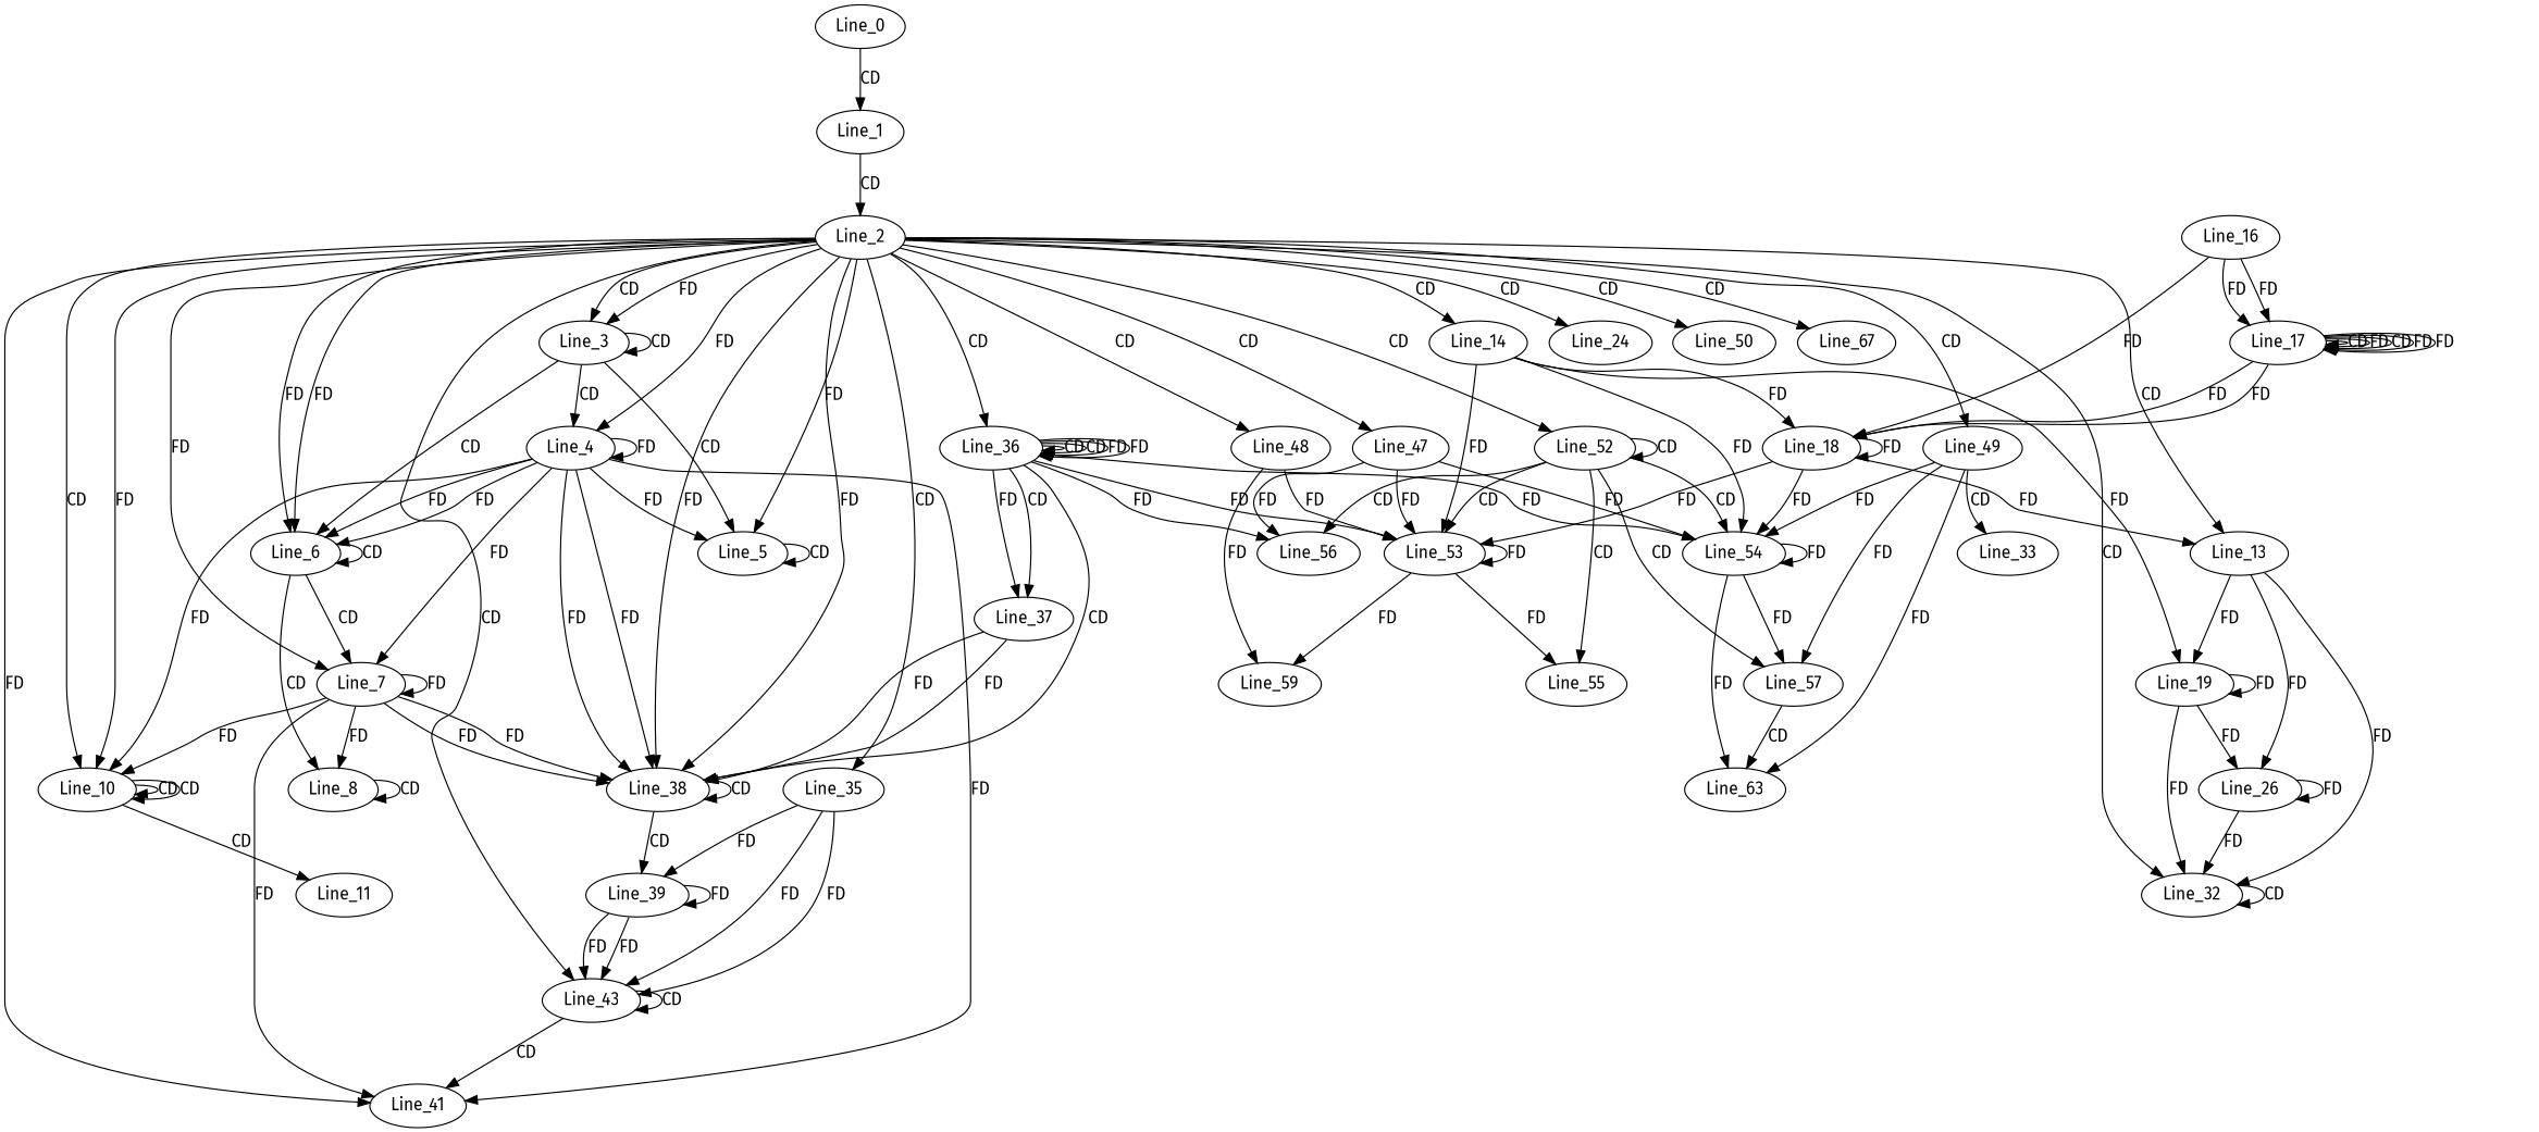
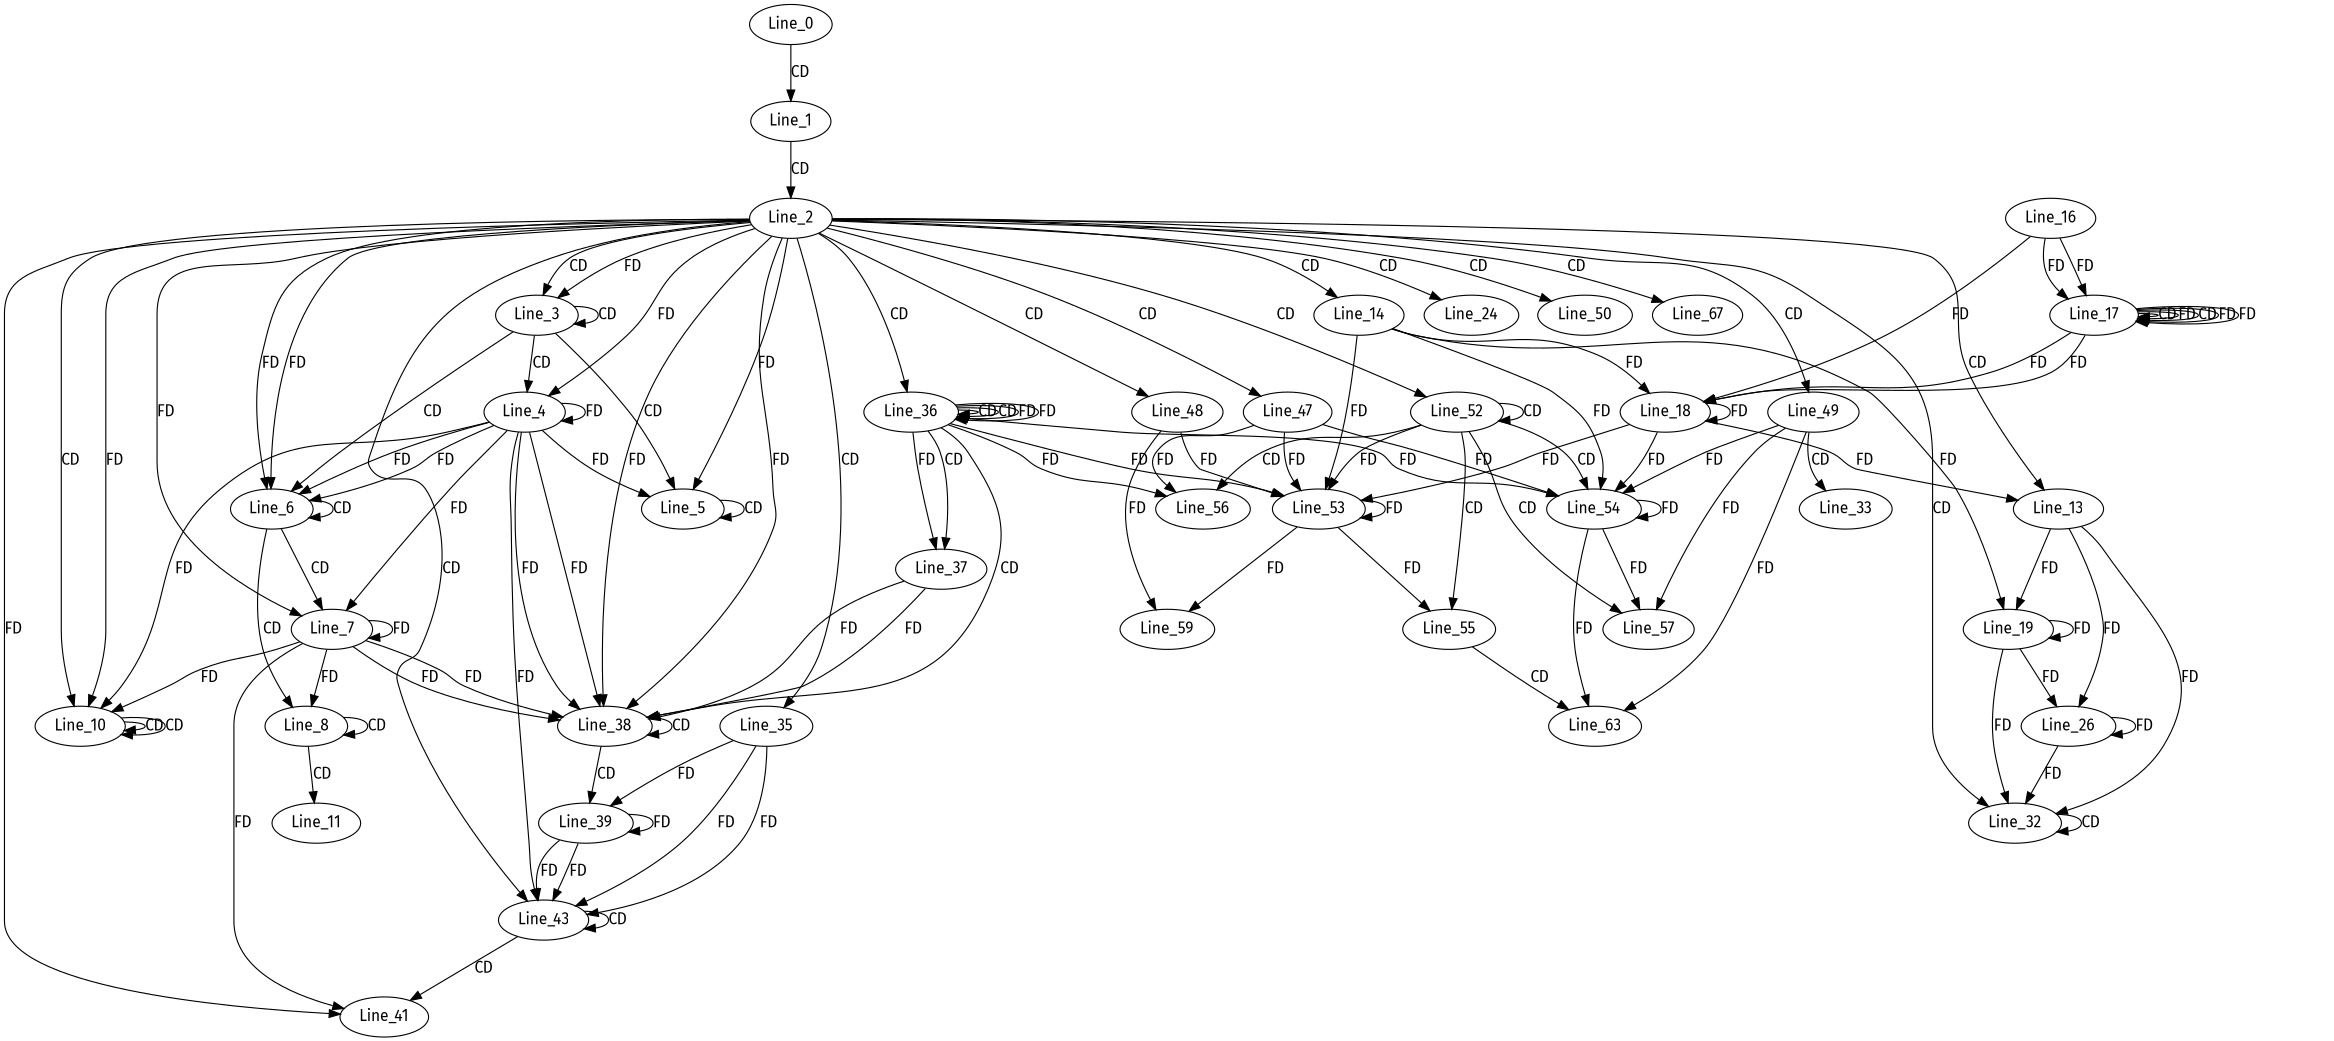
  digraph {
    fontname="Fira Sans"
    node [fontname="Fira Sans"]
    edge [fontname="Fira Sans"]
    Line_0
    Line_1
    Line_2
    Line_3
    Line_4
    Line_5
    Line_6
    Line_7
    Line_10
    Line_13
    Line_14
    Line_24
    Line_32
    Line_35
    Line_36
    Line_38
    Line_43
    n18 [label=Line_41]
    Line_47
    Line_48
    Line_49
    Line_50
    Line_52
    Line_67
    Line_8
    Line_11
    Line_19
    Line_26
    Line_18
    Line_53
    Line_54
    Line_39
    Line_37
    Line_56
    Line_59
    Line_33
    Line_57
    Line_63
    Line_55
    Line_17
    Line_16
    Line_0 -> Line_1 [label=CD]
    Line_1 -> Line_2 [label=CD]
    Line_2 -> Line_3 [label=CD]
    Line_2 -> Line_3 [label=FD]
    Line_2 -> Line_4 [label=FD]
    Line_2 -> Line_5 [label=FD]
    Line_2 -> Line_6 [label=FD]
    Line_2 -> Line_6 [label=FD]
    Line_2 -> Line_7 [label=FD]
    Line_2 -> Line_10 [label=CD]
    Line_2 -> Line_10 [label=FD]
    Line_2 -> Line_13 [label=CD]
    Line_2 -> Line_14 [label=CD]
    Line_2 -> Line_24 [label=CD]
    Line_2 -> Line_32 [label=CD]
    Line_2 -> Line_35 [label=CD]
    Line_2 -> Line_36 [label=CD]
    Line_2 -> Line_38 [label=FD]
    Line_2 -> Line_38 [label=FD]
    Line_2 -> Line_43 [label=CD]
    Line_2 -> n18 [label=FD]
    Line_2 -> Line_47 [label=CD]
    Line_2 -> Line_48 [label=CD]
    Line_2 -> Line_49 [label=CD]
    Line_2 -> Line_50 [label=CD]
    Line_2 -> Line_52 [label=CD]
    Line_2 -> Line_67 [label=CD]
    Line_3 -> Line_3 [label=CD]
    Line_3 -> Line_4 [label=CD]
    Line_3 -> Line_5 [label=CD]
    Line_3 -> Line_6 [label=CD]
    Line_4 -> Line_4 [label=FD]
    Line_4 -> Line_5 [label=FD]
    Line_4 -> Line_6 [label=FD]
    Line_4 -> Line_6 [label=FD]
    Line_4 -> Line_7 [label=FD]
    Line_4 -> Line_10 [label=FD]
    Line_4 -> Line_38 [label=FD]
    Line_4 -> Line_38 [label=FD]
-   Line_4 -> n18 [label=FD]
+   Line_4 -> Line_43 [label=FD]
    Line_5 -> Line_5 [label=CD]
    Line_6 -> Line_6 [label=CD]
    Line_6 -> Line_7 [label=CD]
    Line_6 -> Line_8 [label=CD]
    Line_7 -> Line_7 [label=FD]
    Line_7 -> Line_10 [label=FD]
    Line_7 -> Line_38 [label=FD]
    Line_7 -> Line_38 [label=FD]
    Line_7 -> n18 [label=FD]
    Line_7 -> Line_8 [label=FD]
    Line_10 -> Line_10 [label=CD]
    Line_10 -> Line_10 [label=CD]
-   Line_10 -> Line_11 [label=CD]
+   Line_8 -> Line_11 [label=CD]
    Line_13 -> Line_32 [label=FD]
    Line_13 -> Line_19 [label=FD]
    Line_13 -> Line_26 [label=FD]
    Line_14 -> Line_19 [label=FD]
    Line_14 -> Line_18 [label=FD]
    Line_14 -> Line_53 [label=FD]
    Line_14 -> Line_54 [label=FD]
    Line_32 -> Line_32 [label=CD]
    Line_35 -> Line_43 [label=FD]
    Line_35 -> Line_43 [label=FD]
    Line_35 -> Line_39 [label=FD]
    Line_36 -> Line_36 [label=CD]
    Line_36 -> Line_36 [label=CD]
    Line_36 -> Line_36 [label=FD]
    Line_36 -> Line_36 [label=FD]
    Line_36 -> Line_38 [label=CD]
    Line_36 -> Line_53 [label=FD]
    Line_36 -> Line_54 [label=FD]
    Line_36 -> Line_37 [label=CD]
    Line_36 -> Line_37 [label=FD]
    Line_36 -> Line_56 [label=FD]
    Line_38 -> Line_38 [label=CD]
    Line_38 -> Line_39 [label=CD]
    Line_43 -> Line_43 [label=CD]
    Line_43 -> n18 [label=CD]
    Line_47 -> Line_53 [label=FD]
    Line_47 -> Line_54 [label=FD]
    Line_47 -> Line_56 [label=FD]
    Line_48 -> Line_53 [label=FD]
    Line_48 -> Line_59 [label=FD]
    Line_49 -> Line_54 [label=FD]
    Line_49 -> Line_33 [label=CD]
    Line_49 -> Line_57 [label=FD]
    Line_49 -> Line_63 [label=FD]
    Line_52 -> Line_52 [label=CD]
-   Line_52 -> Line_53 [label=CD]
+   Line_52 -> Line_53 [label=FD]
    Line_52 -> Line_54 [label=CD]
    Line_52 -> Line_56 [label=CD]
    Line_52 -> Line_57 [label=CD]
    Line_52 -> Line_55 [label=CD]
    Line_8 -> Line_8 [label=CD]
    Line_19 -> Line_32 [label=FD]
    Line_19 -> Line_19 [label=FD]
    Line_19 -> Line_26 [label=FD]
    Line_26 -> Line_32 [label=FD]
    Line_26 -> Line_26 [label=FD]
    Line_18 -> Line_13 [label=FD]
    Line_18 -> Line_18 [label=FD]
    Line_18 -> Line_53 [label=FD]
    Line_18 -> Line_54 [label=FD]
    Line_53 -> Line_53 [label=FD]
    Line_53 -> Line_59 [label=FD]
    Line_53 -> Line_55 [label=FD]
    Line_54 -> Line_54 [label=FD]
    Line_54 -> Line_57 [label=FD]
    Line_54 -> Line_63 [label=FD]
    Line_39 -> Line_43 [label=FD]
    Line_39 -> Line_43 [label=FD]
    Line_39 -> Line_39 [label=FD]
    Line_37 -> Line_38 [label=FD]
    Line_37 -> Line_38 [label=FD]
-   Line_57 -> Line_63 [label=CD]
+   Line_55 -> Line_63 [label=CD]
    Line_17 -> Line_18 [label=FD]
    Line_17 -> Line_18 [label=FD]
    Line_17 -> Line_17 [label=CD]
    Line_17 -> Line_17 [label=FD]
    Line_17 -> Line_17 [label=CD]
    Line_17 -> Line_17 [label=FD]
    Line_17 -> Line_17 [label=FD]
    Line_16 -> Line_18 [label=FD]
    Line_16 -> Line_17 [label=FD]
    Line_16 -> Line_17 [label=FD]
  }
